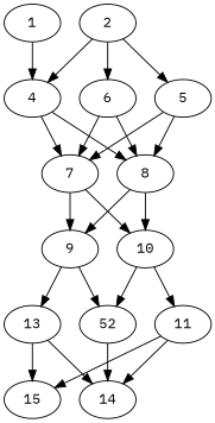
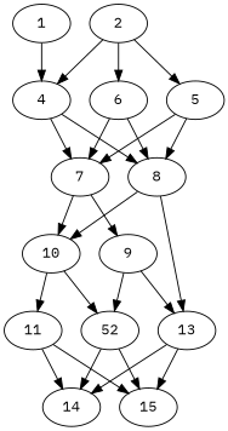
  digraph {
    fontname="IBM Plex Mono"
    node [alpha=0.06 fontname="IBM Plex Mono"]
    edge [fontname="IBM Plex Mono"]
    1 [alpha=0.13 expect_size=18069504]
    4 [expect_size=43252736]
    7 [alpha=0.14 expect_size=7156736]
    8 [expect_size=20491264]
    9 [alpha=0.18 expect_size=10440704]
    10 [alpha=0.11 expect_size=33775616]
    2 [alpha=0.17 expect_size=20258816]
    5 [alpha=0.17 expect_size=47767552]
    6 [alpha=0.01 expect_size=8488960]
    n10 [alpha=0.07 expect_size=9405440 label=52]
    13 [alpha=0.14 expect_size=49635328]
    11 [alpha=0.04 expect_size=26306560]
    14 [expect_size=34746368]
    15 [alpha=0.19 expect_size=48403456]
    1 -> 4
    4 -> 7
    4 -> 8
    7 -> 9
    7 -> 10
-   8 -> 9
+   8 -> 13
    8 -> 10
    9 -> n10
    9 -> 13
    10 -> n10
    10 -> 11
    2 -> 4
    2 -> 5
    2 -> 6
    5 -> 7
    5 -> 8
    6 -> 7
    6 -> 8
    n10 -> 14
+   n10 -> 15
    13 -> 14
    13 -> 15
    11 -> 14
    11 -> 15
  }
